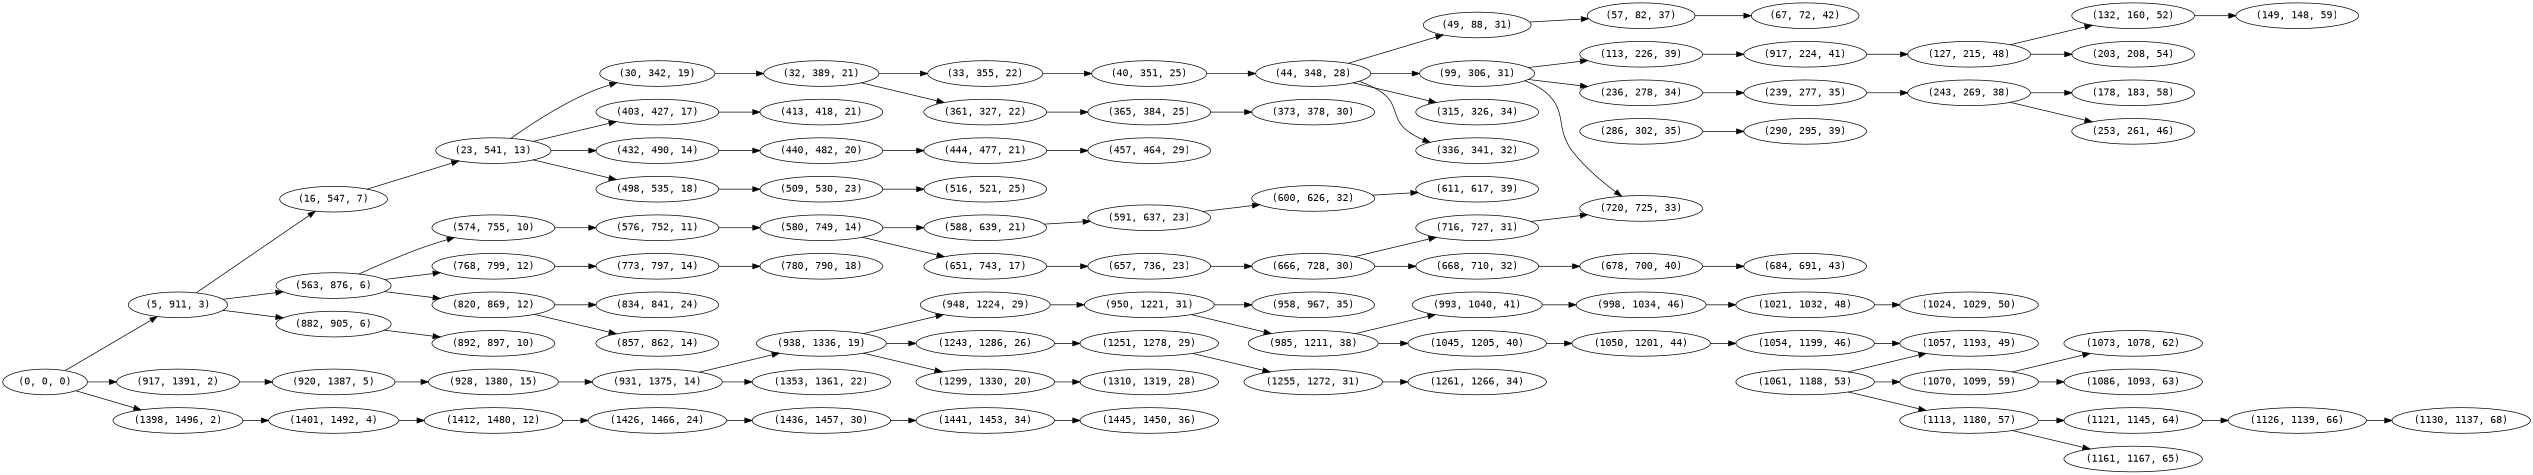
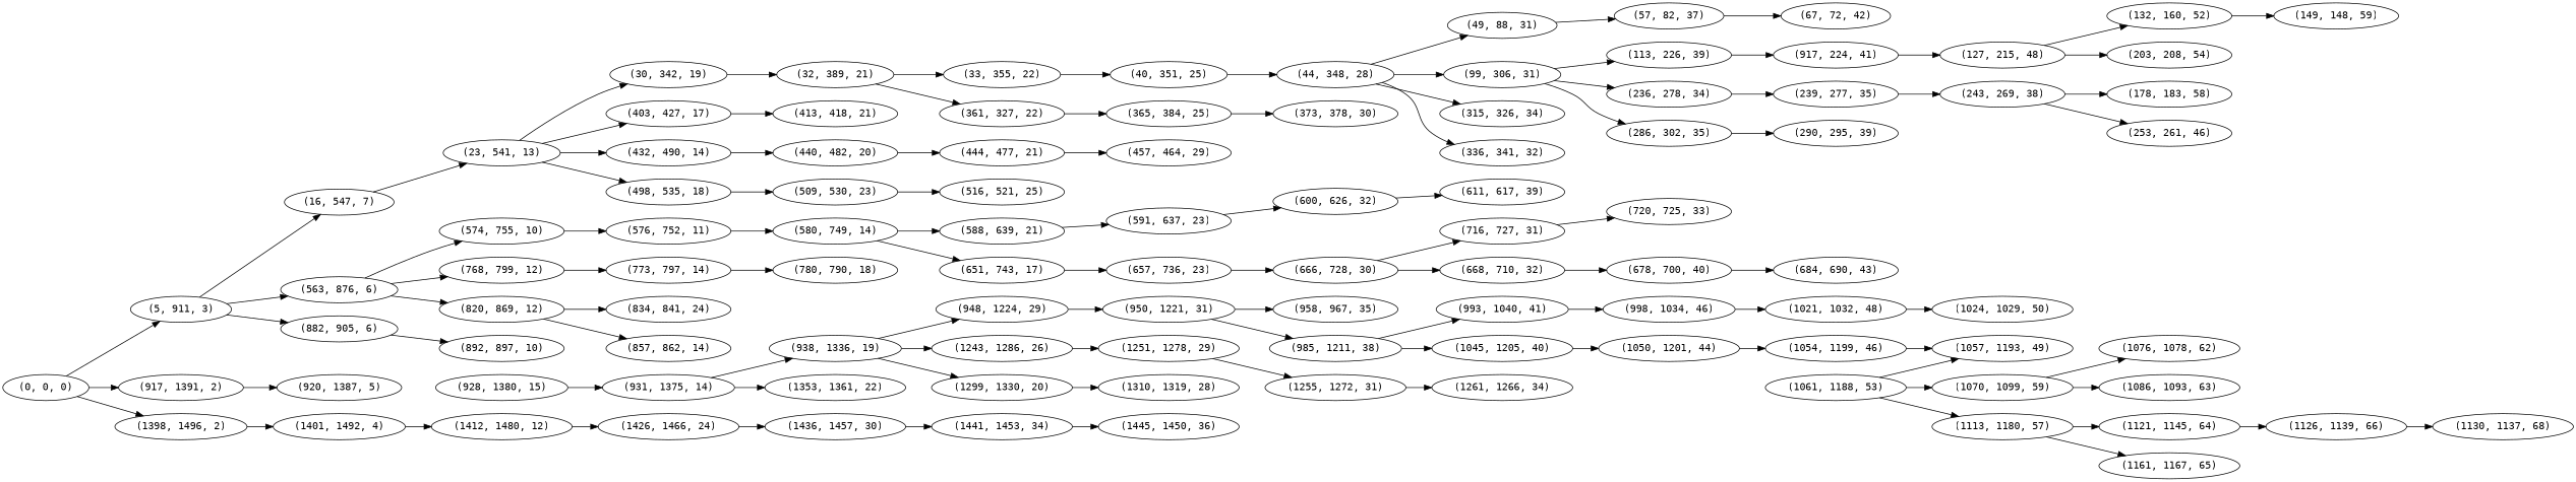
  digraph {
    fontname="DejaVu Sans Mono"
    rankdir=LR
    node [fontname="DejaVu Sans Mono"]
    edge [fontname="DejaVu Sans Mono"]
    "(0, 0, 0)"
    "(5, 911, 3)"
    "(917, 1391, 2)"
    "(1398, 1496, 2)"
    "(16, 547, 7)"
    "(563, 876, 6)"
    "(882, 905, 6)"
    "(920, 1387, 5)"
    "(1401, 1492, 4)"
    "(23, 541, 13)"
    "(574, 755, 10)"
    "(768, 799, 12)"
    "(820, 869, 12)"
    "(892, 897, 10)"
    n15 [label="(30, 342, 19)"]
    "(403, 427, 17)"
    "(432, 490, 14)"
    "(498, 535, 18)"
    "(32, 389, 21)"
    "(413, 418, 21)"
    "(440, 482, 20)"
    "(509, 530, 23)"
    "(33, 355, 22)"
    n24 [label="(361, 327, 22)"]
    "(40, 351, 25)"
    "(365, 384, 25)"
    "(44, 348, 28)"
    "(49, 88, 31)"
    "(99, 306, 31)"
    "(315, 326, 34)"
    "(336, 341, 32)"
    "(57, 82, 37)"
    "(113, 226, 39)"
    "(236, 278, 34)"
    "(286, 302, 35)"
    "(67, 72, 42)"
    n37 [label="(917, 224, 41)"]
    "(239, 277, 35)"
    "(290, 295, 39)"
    "(127, 215, 48)"
    "(132, 160, 52)"
    "(203, 208, 54)"
    n43 [label="(149, 148, 59)"]
    "(243, 269, 38)"
    "(178, 183, 58)"
    "(253, 261, 46)"
    "(373, 378, 30)"
    "(444, 477, 21)"
    "(457, 464, 29)"
    "(516, 521, 25)"
    "(576, 752, 11)"
    "(773, 797, 14)"
    "(834, 841, 24)"
    "(857, 862, 14)"
    "(580, 749, 14)"
    "(588, 639, 21)"
    "(651, 743, 17)"
    "(591, 637, 23)"
    "(657, 736, 23)"
    "(600, 626, 32)"
    "(611, 617, 39)"
    "(666, 728, 30)"
    "(668, 710, 32)"
    "(716, 727, 31)"
    "(678, 700, 40)"
    "(720, 725, 33)"
-   "(684, 691, 43)"
+   "(684, 691, 43)" [label="(684, 690, 43)"]
    "(780, 790, 18)"
    n69 [label="(928, 1380, 15)"]
    "(931, 1375, 14)"
    "(938, 1336, 19)"
    "(1353, 1361, 22)"
    "(948, 1224, 29)"
    "(1243, 1286, 26)"
    "(1299, 1330, 20)"
    "(950, 1221, 31)"
    "(1251, 1278, 29)"
    "(1310, 1319, 28)"
    "(958, 967, 35)"
    "(985, 1211, 38)"
    "(993, 1040, 41)"
    "(1045, 1205, 40)"
    "(998, 1034, 46)"
    "(1050, 1201, 44)"
    "(1021, 1032, 48)"
    "(1024, 1029, 50)"
    "(1054, 1199, 46)"
    "(1057, 1193, 49)"
    "(1061, 1188, 53)"
    "(1070, 1099, 59)"
    "(1113, 1180, 57)"
-   "(1073, 1078, 62)"
+   "(1073, 1078, 62)" [label="(1076, 1078, 62)"]
    "(1086, 1093, 63)"
    "(1121, 1145, 64)"
    "(1161, 1167, 65)"
    "(1126, 1139, 66)"
    "(1130, 1137, 68)"
    "(1255, 1272, 31)"
    "(1261, 1266, 34)"
    "(1412, 1480, 12)"
    "(1426, 1466, 24)"
    "(1436, 1457, 30)"
    "(1441, 1453, 34)"
    "(1445, 1450, 36)"
    "(0, 0, 0)" -> "(5, 911, 3)"
    "(0, 0, 0)" -> "(917, 1391, 2)"
    "(0, 0, 0)" -> "(1398, 1496, 2)"
    "(5, 911, 3)" -> "(16, 547, 7)"
    "(5, 911, 3)" -> "(563, 876, 6)"
    "(5, 911, 3)" -> "(882, 905, 6)"
    "(917, 1391, 2)" -> "(920, 1387, 5)"
    "(1398, 1496, 2)" -> "(1401, 1492, 4)"
    "(16, 547, 7)" -> "(23, 541, 13)"
    "(563, 876, 6)" -> "(574, 755, 10)"
    "(563, 876, 6)" -> "(768, 799, 12)"
    "(563, 876, 6)" -> "(820, 869, 12)"
    "(882, 905, 6)" -> "(892, 897, 10)"
-   "(920, 1387, 5)" -> n69
    "(1401, 1492, 4)" -> "(1412, 1480, 12)"
    "(23, 541, 13)" -> n15
    "(23, 541, 13)" -> "(403, 427, 17)"
    "(23, 541, 13)" -> "(432, 490, 14)"
    "(23, 541, 13)" -> "(498, 535, 18)"
    "(574, 755, 10)" -> "(576, 752, 11)"
    "(768, 799, 12)" -> "(773, 797, 14)"
    "(820, 869, 12)" -> "(834, 841, 24)"
    "(820, 869, 12)" -> "(857, 862, 14)"
    n15 -> "(32, 389, 21)"
    "(403, 427, 17)" -> "(413, 418, 21)"
    "(432, 490, 14)" -> "(440, 482, 20)"
    "(498, 535, 18)" -> "(509, 530, 23)"
    "(32, 389, 21)" -> "(33, 355, 22)"
    "(32, 389, 21)" -> n24
    "(440, 482, 20)" -> "(444, 477, 21)"
    "(509, 530, 23)" -> "(516, 521, 25)"
    "(33, 355, 22)" -> "(40, 351, 25)"
    n24 -> "(365, 384, 25)"
    "(40, 351, 25)" -> "(44, 348, 28)"
    "(365, 384, 25)" -> "(373, 378, 30)"
    "(44, 348, 28)" -> "(49, 88, 31)"
    "(44, 348, 28)" -> "(99, 306, 31)"
    "(44, 348, 28)" -> "(315, 326, 34)"
    "(44, 348, 28)" -> "(336, 341, 32)"
    "(49, 88, 31)" -> "(57, 82, 37)"
    "(99, 306, 31)" -> "(113, 226, 39)"
    "(99, 306, 31)" -> "(236, 278, 34)"
-   "(99, 306, 31)" -> "(720, 725, 33)"
+   "(99, 306, 31)" -> "(286, 302, 35)"
    "(57, 82, 37)" -> "(67, 72, 42)"
    "(113, 226, 39)" -> n37
    "(236, 278, 34)" -> "(239, 277, 35)"
    "(286, 302, 35)" -> "(290, 295, 39)"
    n37 -> "(127, 215, 48)"
    "(239, 277, 35)" -> "(243, 269, 38)"
    "(127, 215, 48)" -> "(132, 160, 52)"
    "(127, 215, 48)" -> "(203, 208, 54)"
    "(132, 160, 52)" -> n43
    "(243, 269, 38)" -> "(178, 183, 58)"
    "(243, 269, 38)" -> "(253, 261, 46)"
    "(444, 477, 21)" -> "(457, 464, 29)"
    "(576, 752, 11)" -> "(580, 749, 14)"
    "(773, 797, 14)" -> "(780, 790, 18)"
    "(580, 749, 14)" -> "(588, 639, 21)"
    "(580, 749, 14)" -> "(651, 743, 17)"
    "(588, 639, 21)" -> "(591, 637, 23)"
    "(651, 743, 17)" -> "(657, 736, 23)"
    "(591, 637, 23)" -> "(600, 626, 32)"
    "(657, 736, 23)" -> "(666, 728, 30)"
    "(600, 626, 32)" -> "(611, 617, 39)"
    "(666, 728, 30)" -> "(668, 710, 32)"
    "(666, 728, 30)" -> "(716, 727, 31)"
    "(668, 710, 32)" -> "(678, 700, 40)"
    "(716, 727, 31)" -> "(720, 725, 33)"
    "(678, 700, 40)" -> "(684, 691, 43)"
    n69 -> "(931, 1375, 14)"
    "(931, 1375, 14)" -> "(938, 1336, 19)"
    "(931, 1375, 14)" -> "(1353, 1361, 22)"
    "(938, 1336, 19)" -> "(948, 1224, 29)"
    "(938, 1336, 19)" -> "(1243, 1286, 26)"
    "(938, 1336, 19)" -> "(1299, 1330, 20)"
    "(948, 1224, 29)" -> "(950, 1221, 31)"
    "(1243, 1286, 26)" -> "(1251, 1278, 29)"
    "(1299, 1330, 20)" -> "(1310, 1319, 28)"
    "(950, 1221, 31)" -> "(958, 967, 35)"
    "(950, 1221, 31)" -> "(985, 1211, 38)"
    "(1251, 1278, 29)" -> "(1255, 1272, 31)"
    "(985, 1211, 38)" -> "(993, 1040, 41)"
    "(985, 1211, 38)" -> "(1045, 1205, 40)"
    "(993, 1040, 41)" -> "(998, 1034, 46)"
    "(1045, 1205, 40)" -> "(1050, 1201, 44)"
    "(998, 1034, 46)" -> "(1021, 1032, 48)"
    "(1050, 1201, 44)" -> "(1054, 1199, 46)"
    "(1021, 1032, 48)" -> "(1024, 1029, 50)"
    "(1054, 1199, 46)" -> "(1057, 1193, 49)"
    "(1061, 1188, 53)" -> "(1057, 1193, 49)"
    "(1061, 1188, 53)" -> "(1070, 1099, 59)"
    "(1061, 1188, 53)" -> "(1113, 1180, 57)"
    "(1070, 1099, 59)" -> "(1073, 1078, 62)"
    "(1070, 1099, 59)" -> "(1086, 1093, 63)"
    "(1113, 1180, 57)" -> "(1121, 1145, 64)"
    "(1113, 1180, 57)" -> "(1161, 1167, 65)"
    "(1121, 1145, 64)" -> "(1126, 1139, 66)"
    "(1126, 1139, 66)" -> "(1130, 1137, 68)"
    "(1255, 1272, 31)" -> "(1261, 1266, 34)"
    "(1412, 1480, 12)" -> "(1426, 1466, 24)"
    "(1426, 1466, 24)" -> "(1436, 1457, 30)"
    "(1436, 1457, 30)" -> "(1441, 1453, 34)"
    "(1441, 1453, 34)" -> "(1445, 1450, 36)"
  }
